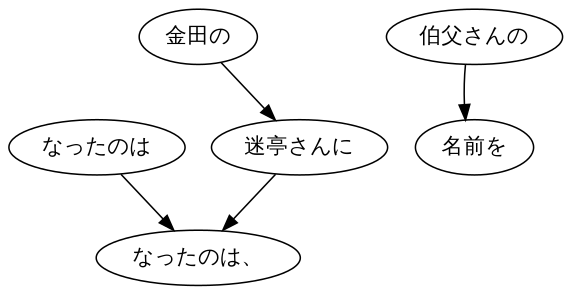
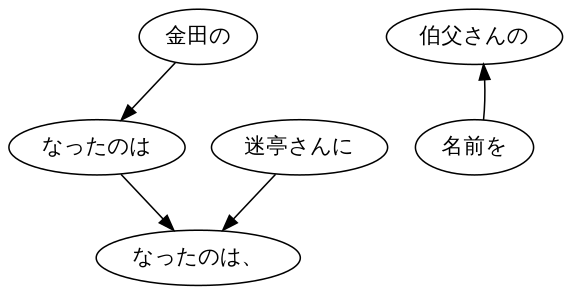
  digraph {
    fontname="Liberation Sans"
    node [fontname="Liberation Sans"]
    edge [fontname="Liberation Sans"]
    n1 [label="金田の"]
    n2 [label="なったのは"]
    n3 [label="なったのは、"]
    n4 [label="迷亭さんに"]
    n5 [label="伯父さんの"]
    n6 [label="名前を"]
-   n1 -> n4
+   n1 -> n2
    n2 -> n3
    n4 -> n3
-   n5 -> n6
+   n6 -> n5
  }
